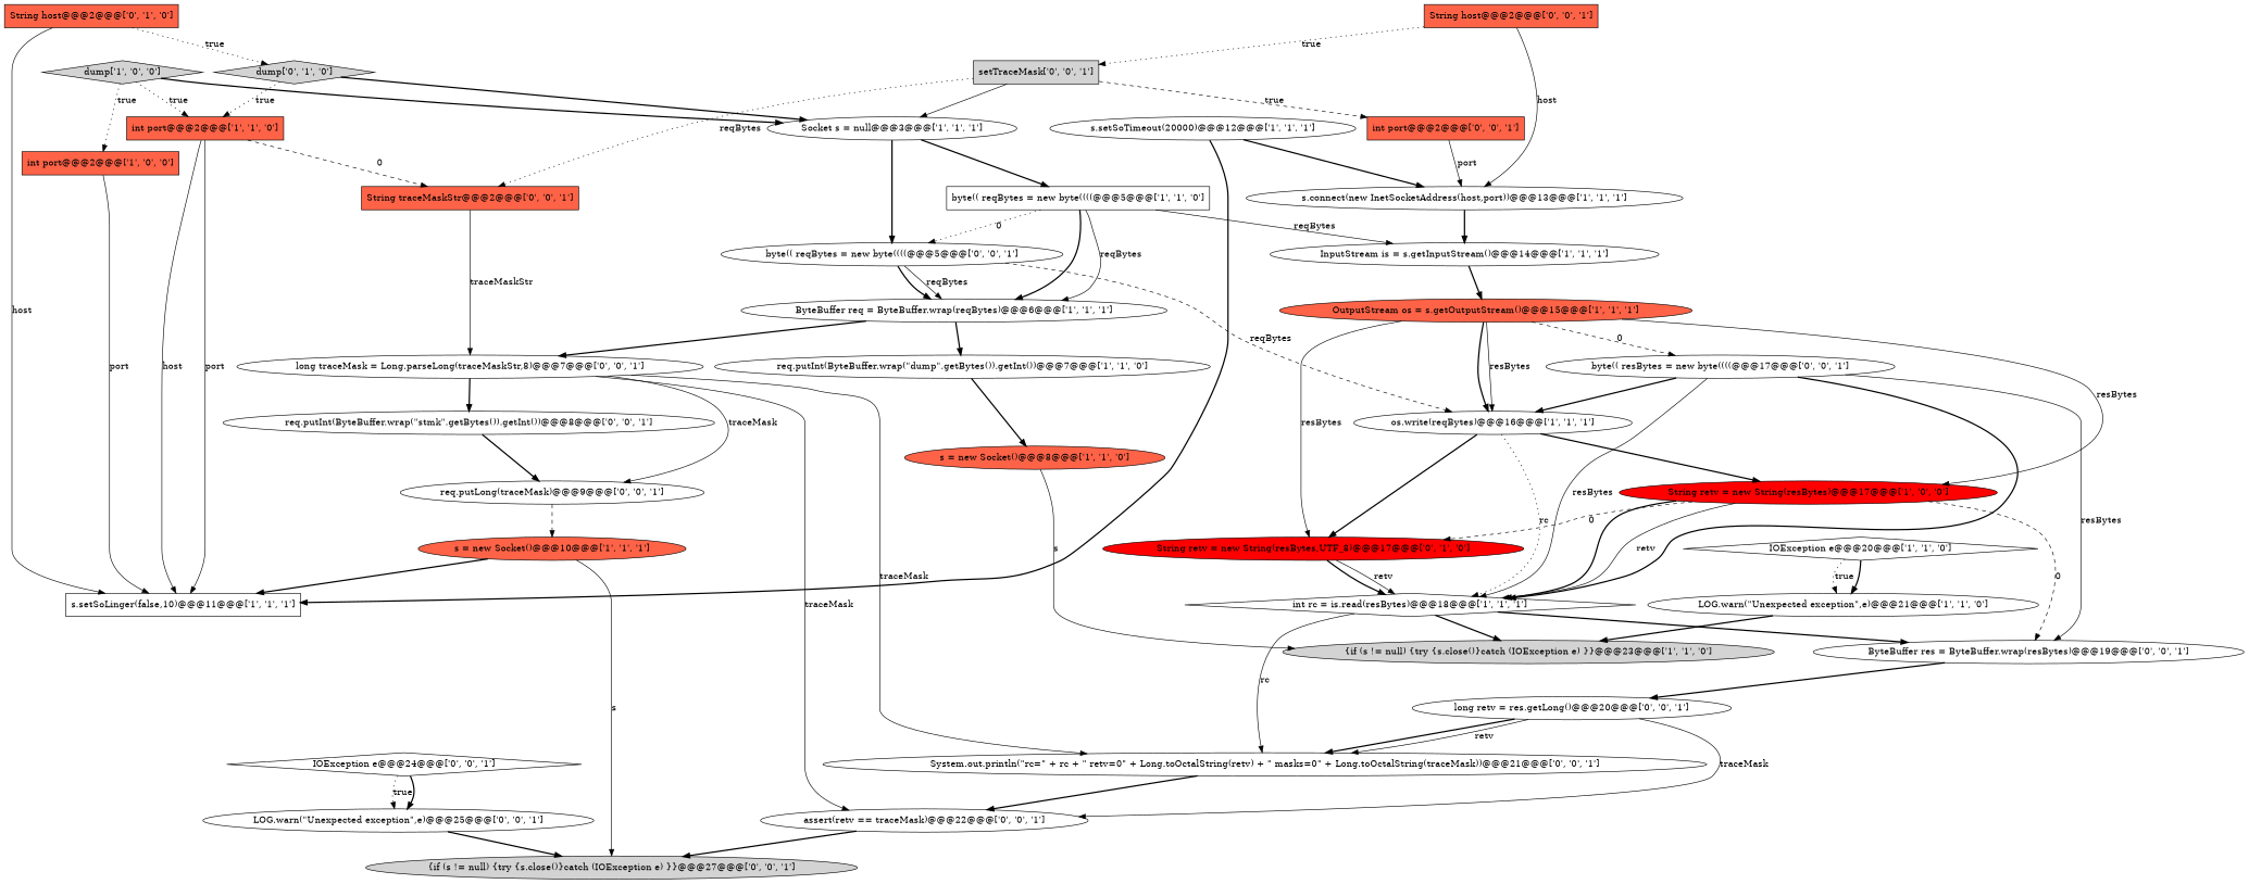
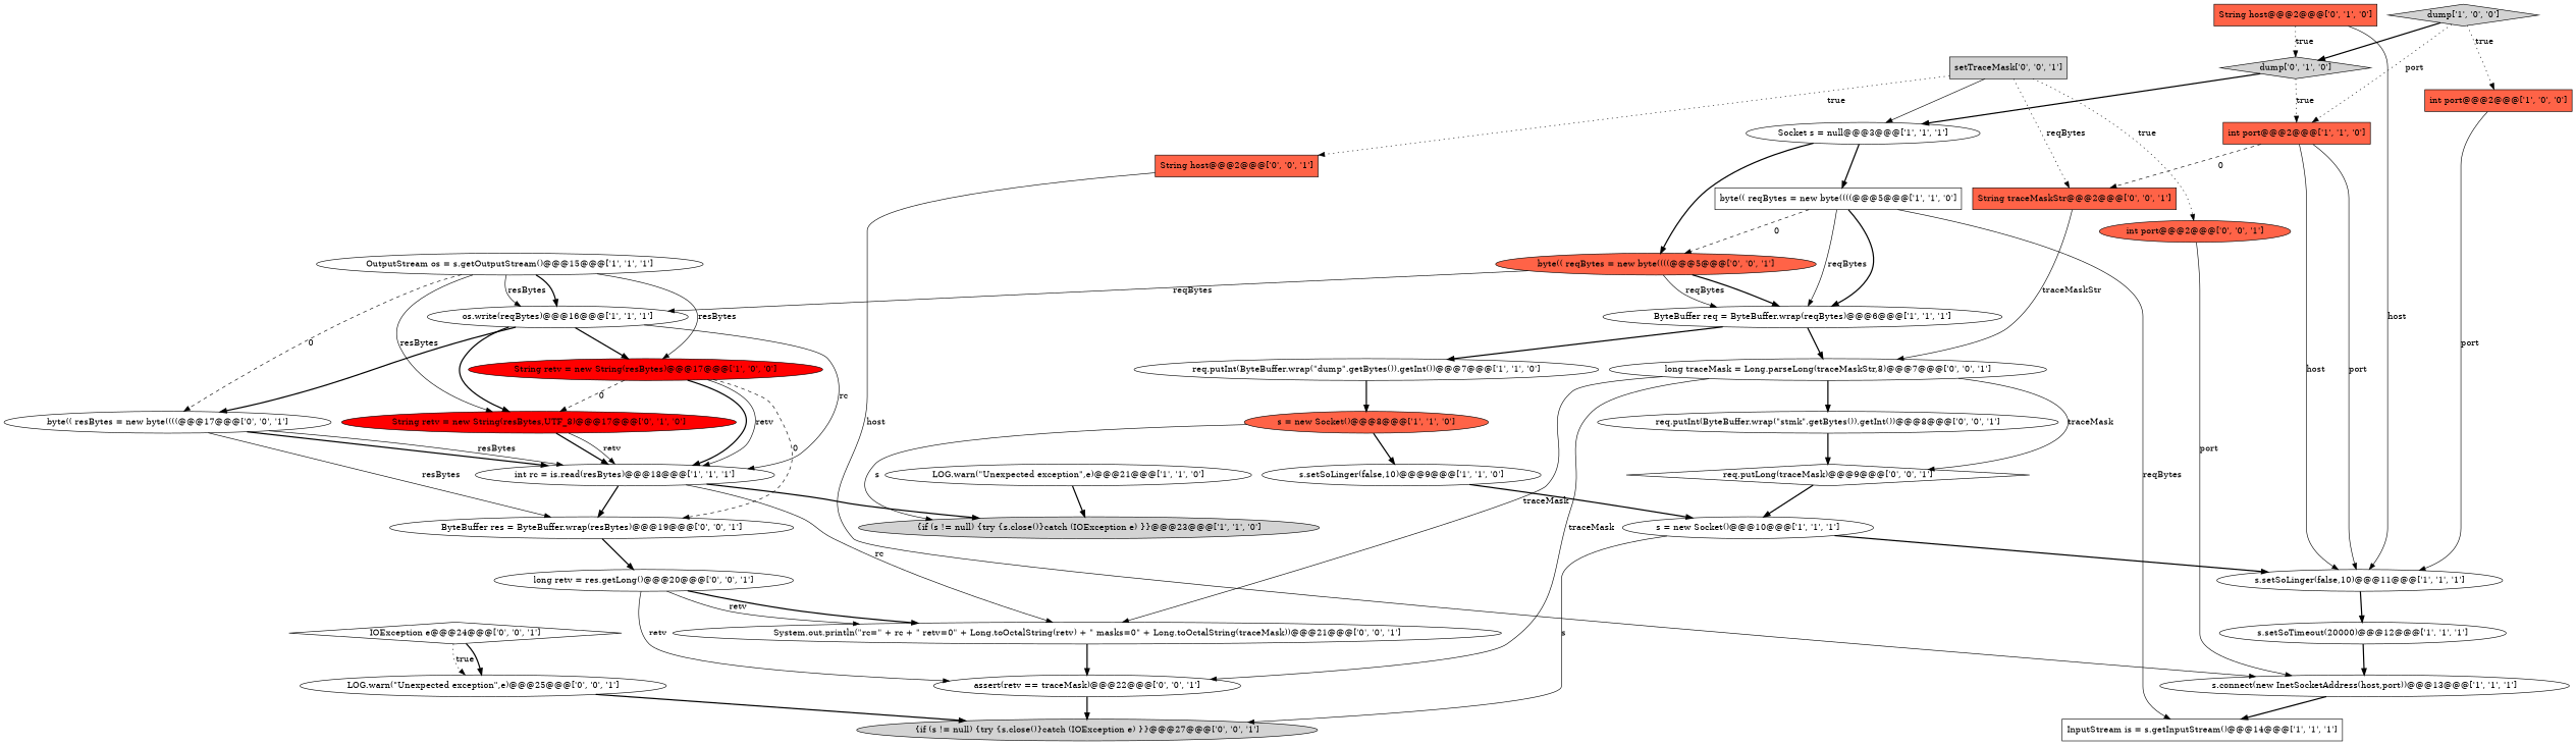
  digraph {
    node [fillcolor=white shape=ellipse style=filled]
    edge [style=bold]
    n1 [fillcolor=lightgray label="dump['0', '1', '0']" shape=diamond]
    n2 [fillcolor=tomato label="int port@@@2@@@['1', '1', '0']" shape=box]
    n3 [label="Socket s = null@@@3@@@['1', '1', '1']"]
    n4 [fillcolor=tomato label="String traceMaskStr@@@2@@@['0', '0', '1']" shape=box]
-   n5 [label="s.setSoLinger(false,10)@@@11@@@['1', '1', '1']" shape=box]
-   n6 [label="byte(( reqBytes = new byte((((@@@5@@@['0', '0', '1']"]
+   n5 [label="s.setSoLinger(false,10)@@@11@@@['1', '1', '1']"]
+   n6 [fillcolor=tomato label="byte(( reqBytes = new byte((((@@@5@@@['0', '0', '1']"]
    n7 [label="byte(( reqBytes = new byte((((@@@5@@@['1', '1', '0']" shape=box]
    n8 [fillcolor=tomato label="String host@@@2@@@['0', '1', '0']" shape=box]
    n9 [fillcolor=tomato label="String host@@@2@@@['0', '0', '1']" shape=box]
    n10 [label="s.connect(new InetSocketAddress(host,port))@@@13@@@['1', '1', '1']"]
-   n11 [label="InputStream is = s.getInputStream()@@@14@@@['1', '1', '1']"]
+   n11 [label="InputStream is = s.getInputStream()@@@14@@@['1', '1', '1']" shape=box]
    n12 [label="IOException e@@@24@@@['0', '0', '1']" shape=diamond]
    n13 [label="LOG.warn(\"Unexpected exception\",e)@@@25@@@['0', '0', '1']"]
    n14 [fillcolor=lightgray label="{if (s != null) {try {s.close()}catch (IOException e) }}@@@27@@@['0', '0', '1']"]
    n15 [label="byte(( resBytes = new byte((((@@@17@@@['0', '0', '1']"]
-   n16 [label="int rc = is.read(resBytes)@@@18@@@['1', '1', '1']" shape=diamond]
+   n16 [label="int rc = is.read(resBytes)@@@18@@@['1', '1', '1']"]
    n17 [label="ByteBuffer res = ByteBuffer.wrap(resBytes)@@@19@@@['0', '0', '1']"]
    n18 [label="System.out.println(\"rc=\" + rc + \" retv=0\" + Long.toOctalString(retv) + \" masks=0\" + Long.toOctalString(traceMask))@@@21@@@['0', '0', '1']"]
    n19 [fillcolor=lightgray label="{if (s != null) {try {s.close()}catch (IOException e) }}@@@23@@@['1', '1', '0']"]
    n20 [label="long retv = res.getLong()@@@20@@@['0', '0', '1']"]
    n21 [label="assert(retv == traceMask)@@@22@@@['0', '0', '1']"]
    n22 [label="req.putInt(ByteBuffer.wrap(\"stmk\".getBytes()).getInt())@@@8@@@['0', '0', '1']"]
-   n23 [label="req.putLong(traceMask)@@@9@@@['0', '0', '1']"]
-   n24 [fillcolor=tomato label="s = new Socket()@@@10@@@['1', '1', '1']"]
+   n23 [label="req.putLong(traceMask)@@@9@@@['0', '0', '1']" shape=diamond]
+   n24 [label="s = new Socket()@@@10@@@['1', '1', '1']"]
    n25 [fillcolor=red label="String retv = new String(resBytes,UTF_8)@@@17@@@['0', '1', '0']"]
    n26 [label="os.write(reqBytes)@@@16@@@['1', '1', '1']"]
    n27 [fillcolor=red label="String retv = new String(resBytes)@@@17@@@['1', '0', '0']"]
    n28 [label="ByteBuffer req = ByteBuffer.wrap(reqBytes)@@@6@@@['1', '1', '1']"]
    n29 [label="long traceMask = Long.parseLong(traceMaskStr,8)@@@7@@@['0', '0', '1']"]
    n30 [label="req.putInt(ByteBuffer.wrap(\"dump\".getBytes()).getInt())@@@7@@@['1', '1', '0']"]
    n31 [fillcolor=lightgray label="dump['1', '0', '0']" shape=diamond]
    n32 [fillcolor=tomato label="int port@@@2@@@['1', '0', '0']" shape=box]
-   n33 [label="IOException e@@@20@@@['1', '1', '0']" shape=diamond]
    n34 [label="LOG.warn(\"Unexpected exception\",e)@@@21@@@['1', '1', '0']"]
-   n35 [fillcolor=tomato label="OutputStream os = s.getOutputStream()@@@15@@@['1', '1', '1']"]
-   n36 [fillcolor=tomato label="int port@@@2@@@['0', '0', '1']" shape=box]
+   n35 [label="OutputStream os = s.getOutputStream()@@@15@@@['1', '1', '1']"]
+   n36 [fillcolor=tomato label="int port@@@2@@@['0', '0', '1']"]
    n37 [fillcolor=tomato label="s = new Socket()@@@8@@@['1', '1', '0']"]
+   n38 [label="s.setSoLinger(false,10)@@@9@@@['1', '1', '0']"]
    n39 [fillcolor=lightgray label="setTraceMask['0', '0', '1']" shape=box]
    n40 [label="s.setSoTimeout(20000)@@@12@@@['1', '1', '1']"]
    n1 -> n2 [label=true style=dotted]
    n1 -> n3
    n2 -> n4 [label=0 style=dashed]
    n2 -> n5 [label=host style=solid]
    n2 -> n5 [label=port style=solid]
    n3 -> n6
    n3 -> n7
    n4 -> n29 [label=traceMaskStr style=solid]
-   n40 -> n5
-   n6 -> n26 [label=reqBytes style=dashed]
+   n5 -> n40
+   n6 -> n26 [label=reqBytes style=solid]
    n6 -> n28
    n6 -> n28 [label=reqBytes style=solid]
-   n7 -> n6 [label=0 style=dotted]
+   n7 -> n6 [label=0 style=dashed]
    n7 -> n11 [label=reqBytes style=solid]
    n7 -> n28 [label=reqBytes style=solid]
    n7 -> n28
    n8 -> n1 [label=true style=dotted]
    n8 -> n5 [label=host style=solid]
    n9 -> n10 [label=host style=solid]
    n10 -> n11
-   n11 -> n35
    n12 -> n13 [label=true style=dotted]
    n12 -> n13
    n13 -> n14
    n15 -> n16
    n15 -> n16 [label=resBytes style=solid]
    n15 -> n17 [label=resBytes style=solid]
    n16 -> n17
    n16 -> n18 [label=rc style=solid]
    n16 -> n19
    n17 -> n20
    n18 -> n21
    n20 -> n18
    n20 -> n18 [label=retv style=solid]
-   n20 -> n21 [label=traceMask style=solid]
+   n20 -> n21 [label=retv style=solid]
    n21 -> n14
    n22 -> n23
-   n23 -> n24 [style=dashed]
+   n23 -> n24
    n24 -> n5
    n24 -> n14 [label=s style=solid]
    n25 -> n16
    n25 -> n16 [label=retv style=solid]
-   n15 -> n26
-   n26 -> n16 [label=rc style=dotted]
+   n26 -> n15
+   n26 -> n16 [label=rc style=solid]
    n26 -> n25
    n26 -> n27
    n27 -> n16
    n27 -> n16 [label=retv style=solid]
    n27 -> n17 [label=0 style=dashed]
    n27 -> n25 [label=0 style=dashed]
    n28 -> n29
    n28 -> n30
    n29 -> n18 [label=traceMask style=solid]
    n29 -> n21 [label=traceMask style=solid]
    n29 -> n22
    n29 -> n23 [label=traceMask style=solid]
    n30 -> n37
-   n31 -> n2 [label=true style=dotted]
-   n31 -> n3
+   n31 -> n2 [label=port style=dotted]
+   n31 -> n1
    n31 -> n32 [label=true style=dotted]
    n32 -> n5 [label=port style=solid]
-   n33 -> n34
-   n33 -> n34 [label=true style=dotted]
    n34 -> n19
    n35 -> n15 [label=0 style=dashed]
    n35 -> n25 [label=resBytes style=solid]
    n35 -> n26
    n35 -> n26 [label=resBytes style=solid]
    n35 -> n27 [label=resBytes style=solid]
    n36 -> n10 [label=port style=solid]
    n37 -> n19 [label=s style=solid]
+   n37 -> n38
+   n38 -> n24
    n39 -> n3 [style=solid]
    n39 -> n4 [label=reqBytes style=dotted]
-   n9 -> n39 [label=true style=dotted]
-   n39 -> n36 [label=true style=dashed]
+   n39 -> n9 [label=true style=dotted]
+   n39 -> n36 [label=true style=dotted]
    n40 -> n10
  }
